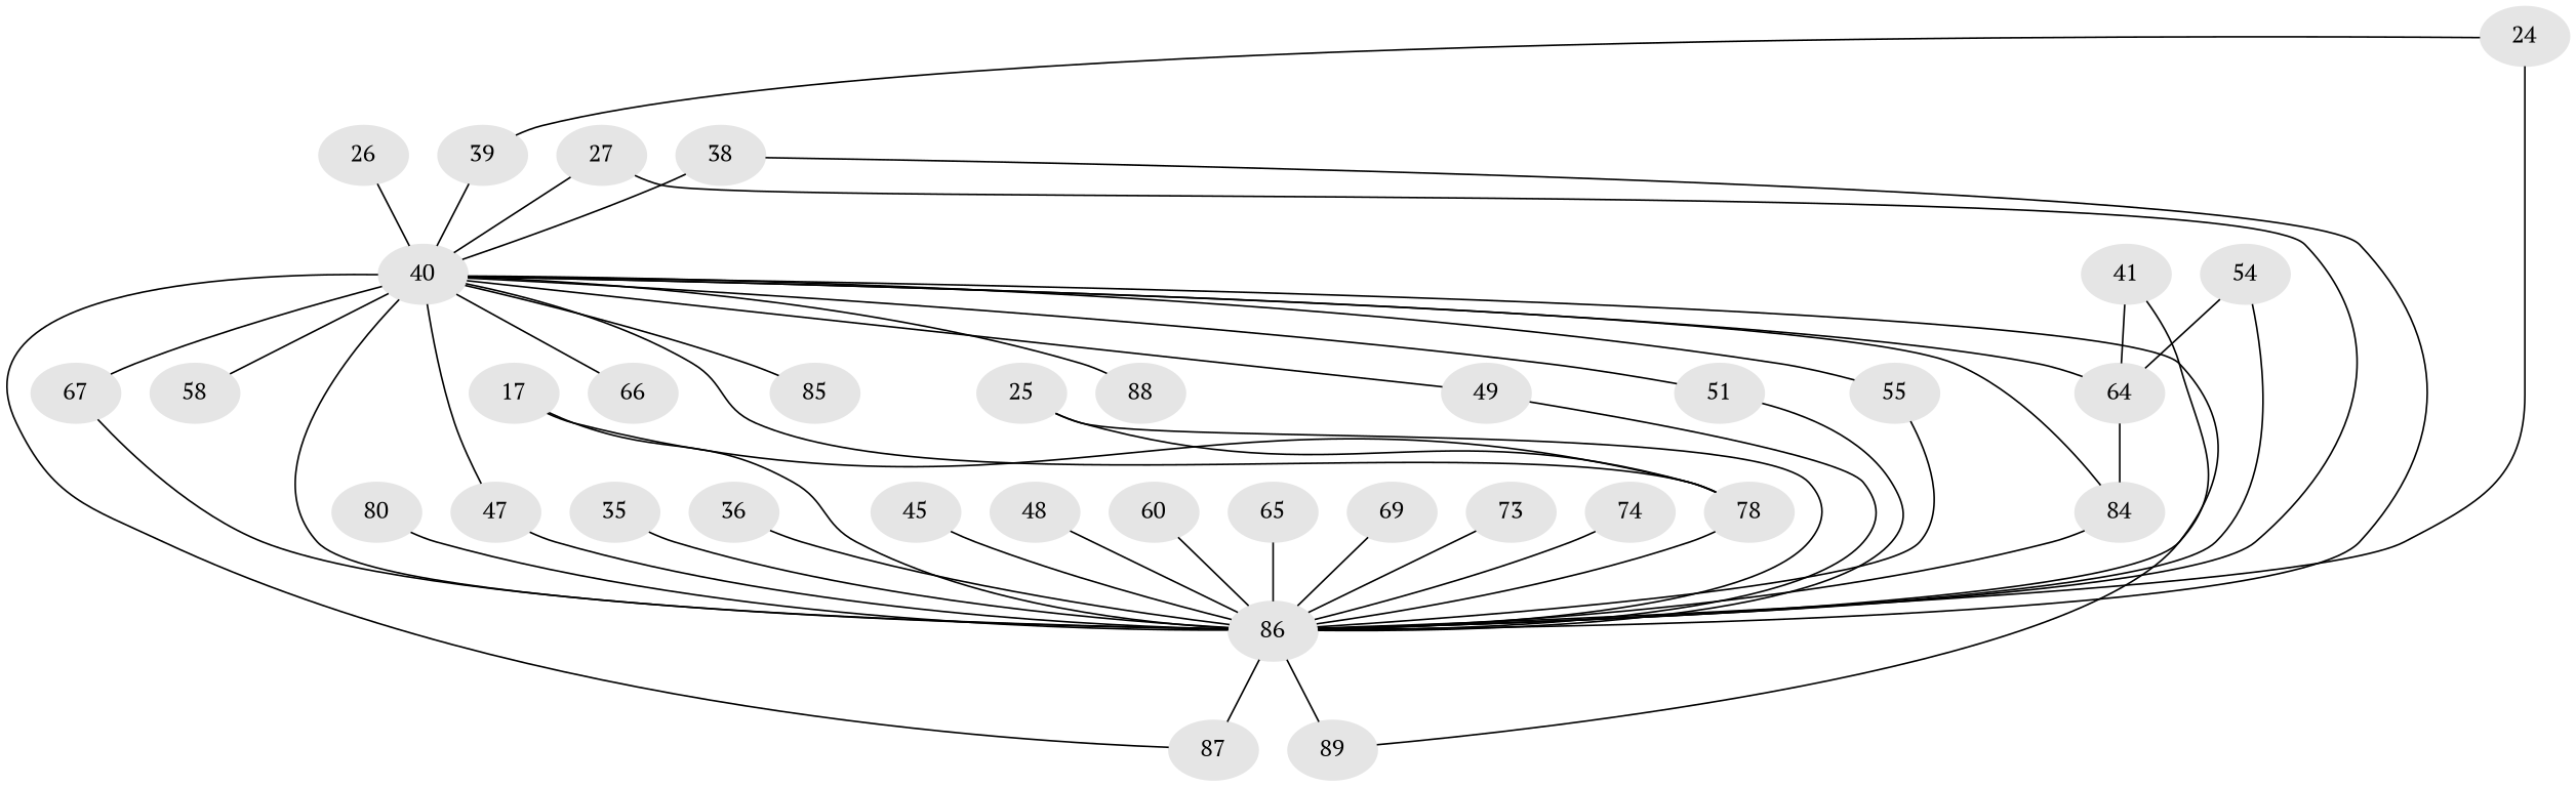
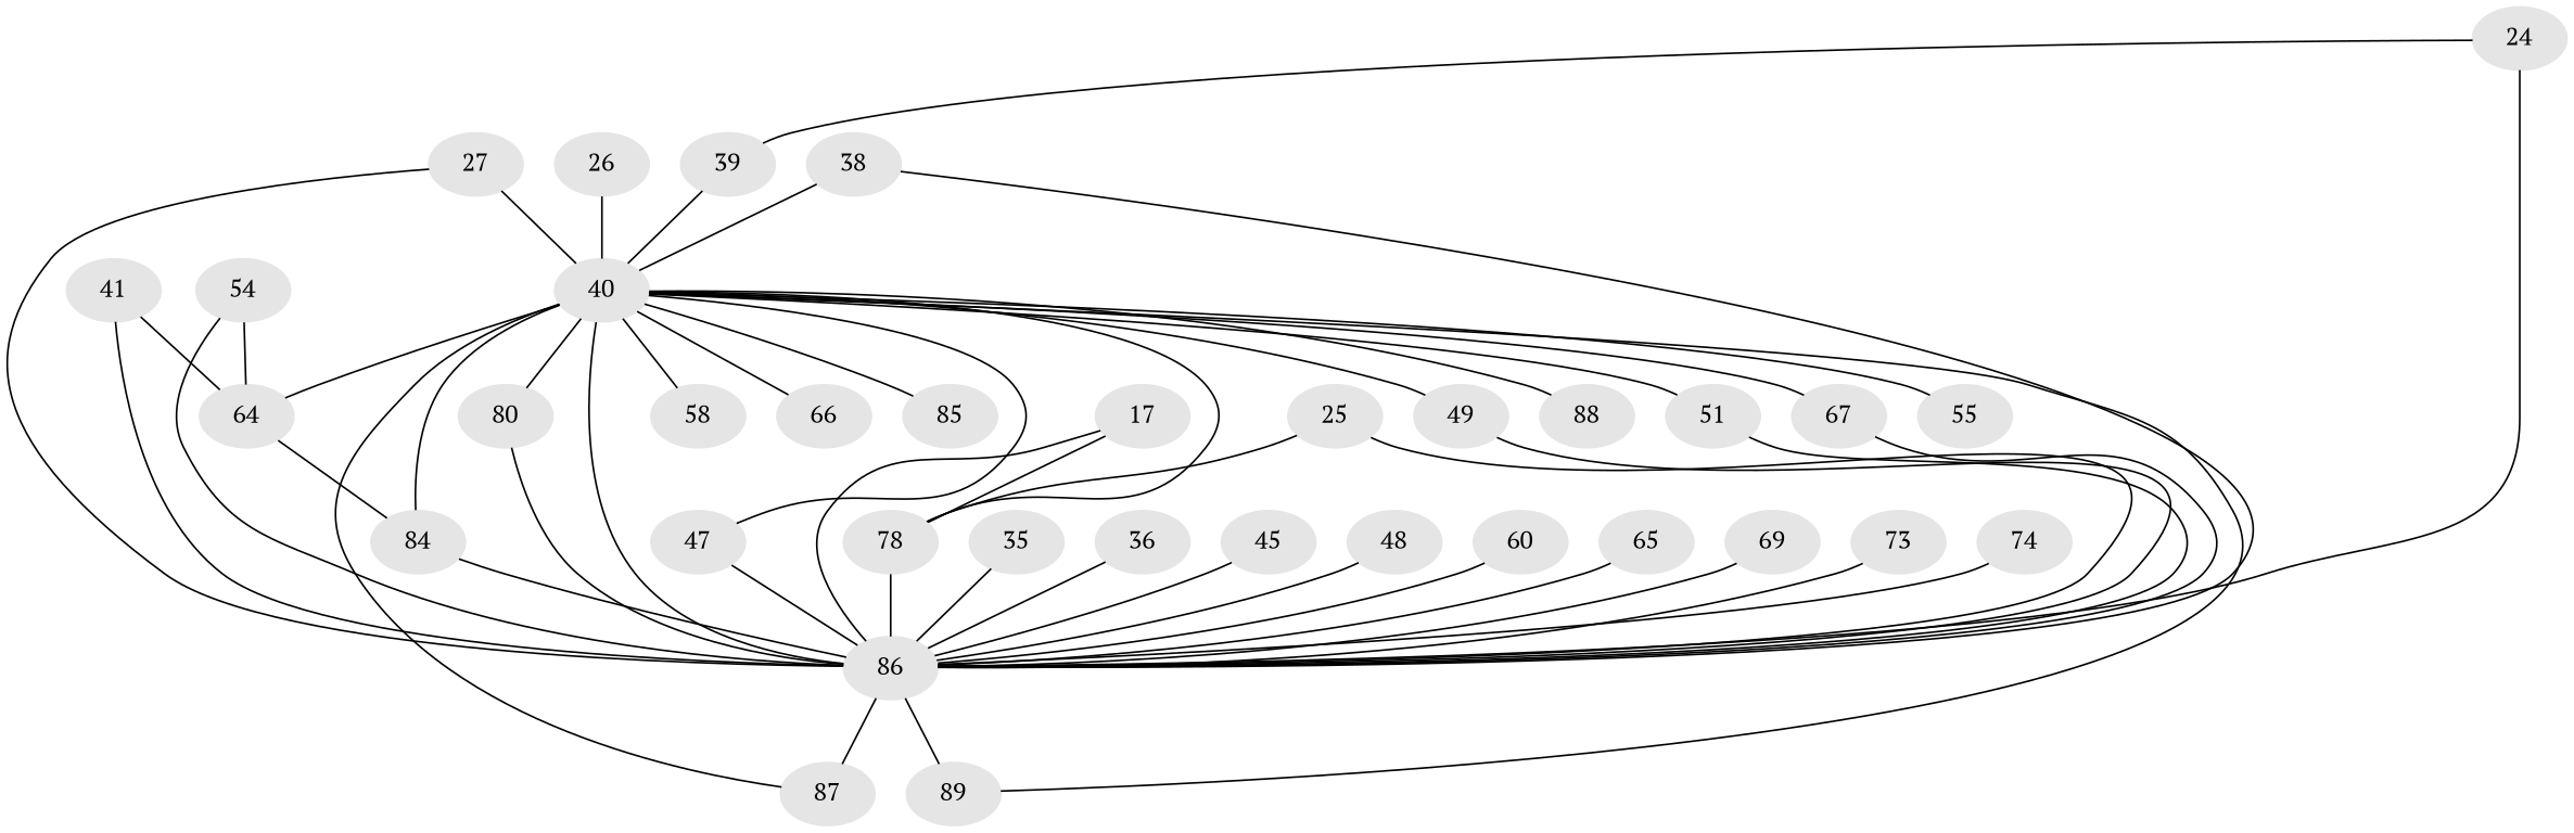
  graph {
    fontname="PT Serif"
    node [color=gray90 fontname="PT Serif" style=filled]
    edge [fontname="PT Serif"]
    78 [super="+50+20"]
    86 [super="+76+82+71"]
    17
    87 [super="+79+77"]
    89 [super="+28+81"]
    24 [super="+19"]
    39
    40 [super="+22+8"]
    25
    47 [super="+18"]
    49
    51
    55
    58
    64 [super="+32"]
    66
    67
    80
    84 [super="+83+72"]
    85
    88
    26
    27
    35
    36
    38 [super="+13"]
    41 [super="+34"]
    45
    48
    54 [super="+42"]
    60 [super="+31"]
    65 [super="+21"]
    69
    73 [super="+46+63"]
    74 [super="+52+53"]
    78 -- 86 [weight=14]
    86 -- 87 [weight=4]
    86 -- 89 [weight=4]
    17 -- 78
    17 -- 86
    24 -- 86 [weight=3]
    24 -- 39
    39 -- 40
    40 -- 78 [weight=12]
    40 -- 86 [weight=26]
    40 -- 87
    40 -- 89
    40 -- 47
    40 -- 49
    40 -- 51
    40 -- 55
    40 -- 58 [weight=2]
    40 -- 64 [weight=3]
    40 -- 66 [weight=2]
    40 -- 67
+   40 -- 80
    40 -- 84 [weight=3]
    40 -- 85
    40 -- 88 [weight=2]
    25 -- 78
    25 -- 86
    47 -- 86 [weight=2]
    49 -- 86
    51 -- 86
-   55 -- 86
    64 -- 84 [weight=2]
    67 -- 86
    80 -- 86
    84 -- 86 [weight=3]
    26 -- 40 [weight=2]
    27 -- 86
    27 -- 40 [weight=2]
    35 -- 86 [weight=2]
    36 -- 86 [weight=2]
    38 -- 86
    38 -- 40 [weight=2]
    41 -- 86 [weight=2]
    41 -- 64
    45 -- 86
    48 -- 86 [weight=2]
    54 -- 86
    54 -- 64
    60 -- 86 [weight=2]
    65 -- 86 [weight=3]
    69 -- 86 [weight=2]
    73 -- 86 [weight=4]
    74 -- 86 [weight=4]
  }
